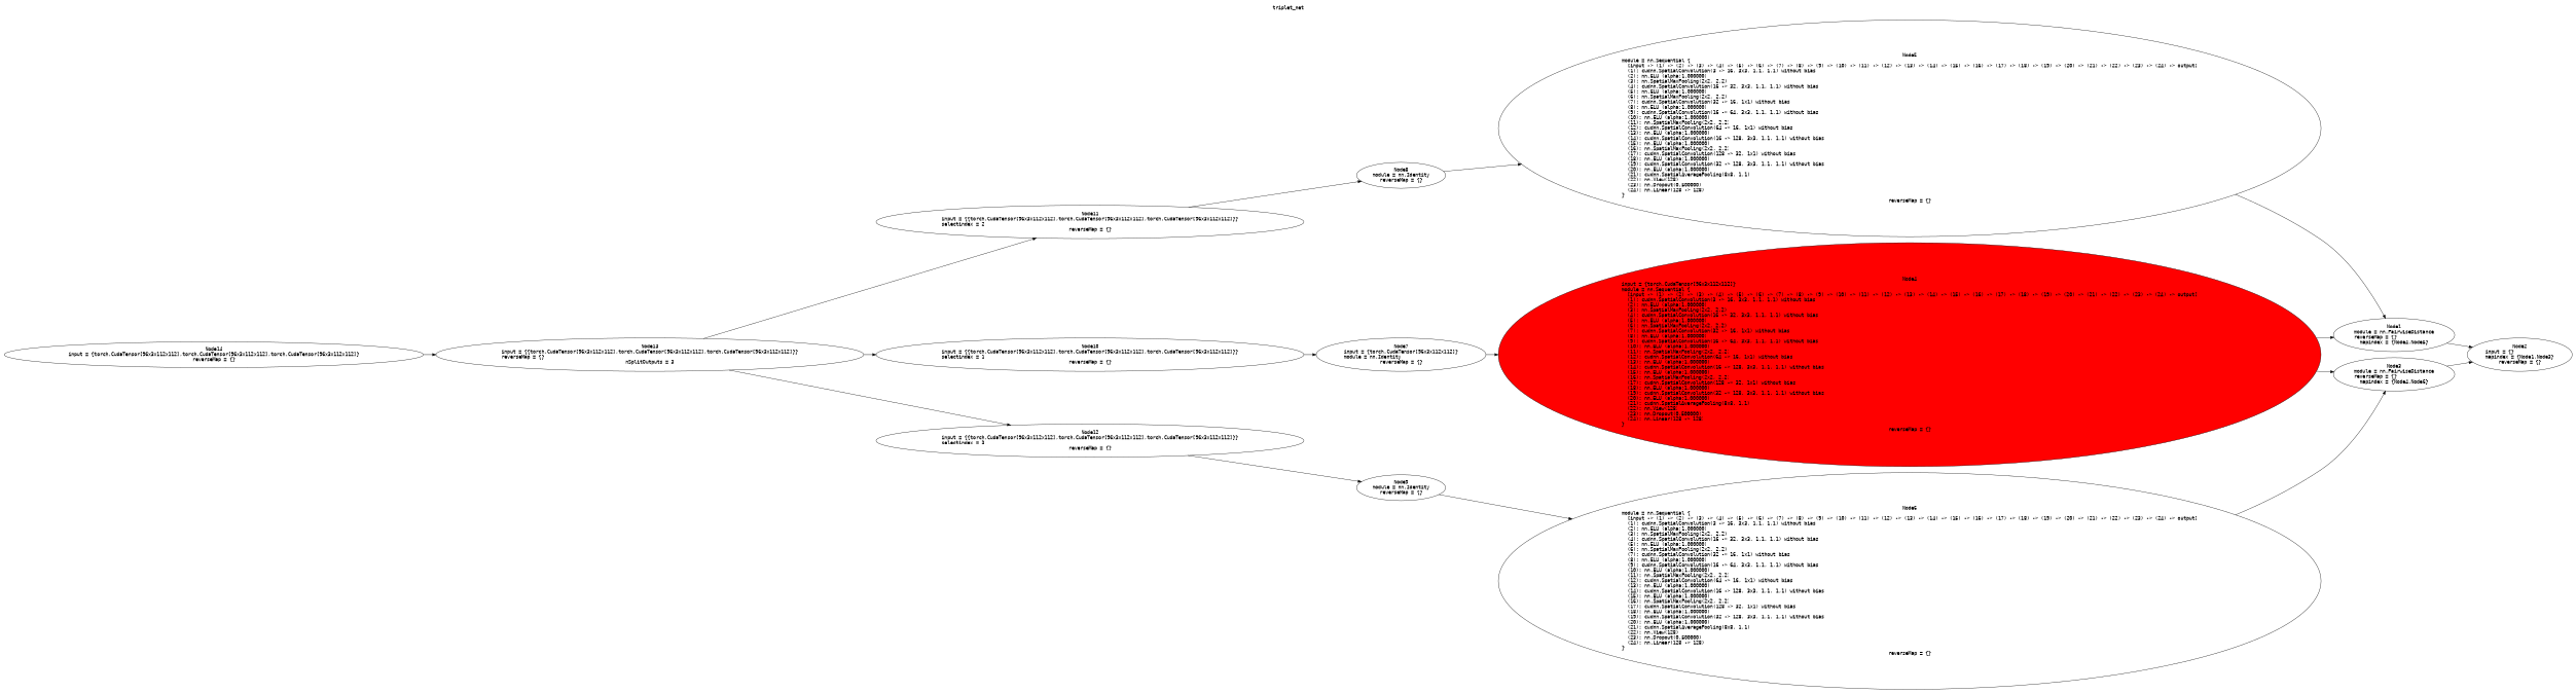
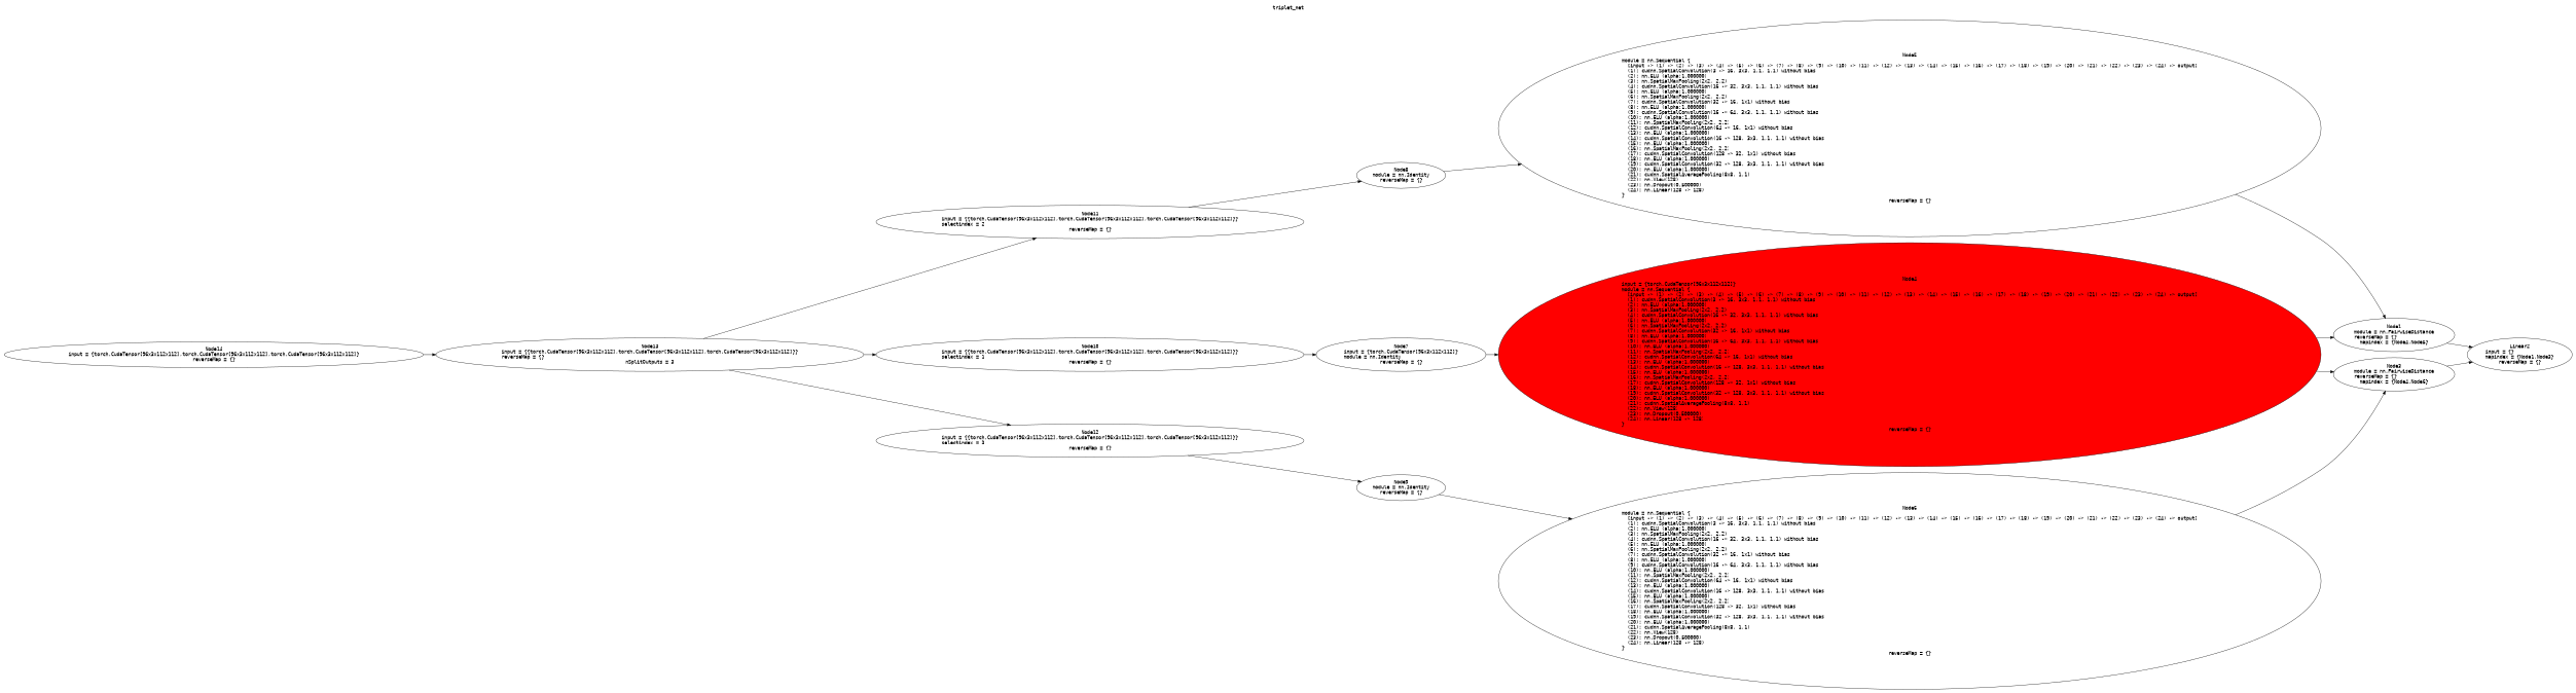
  digraph {
    label=triplet_net
    labelloc=t
    rankdir=LR
    fontname="DejaVu Sans Mono"
    node [shape=oval fontname="DejaVu Sans Mono"]
    edge [fontname="DejaVu Sans Mono"]
    n1 [label="Node1\nmodule = nn.PairwiseDistance\lreverseMap = {}\lmapindex = {Node4,Node5}"]
-   n2 [label="Node2\ninput = {}\lmapindex = {Node1,Node3}\lreverseMap = {}"]
+   n2 [label="Linear2\ninput = {}\lmapindex = {Node1,Node3}\lreverseMap = {}"]
    n3 [label="Node3\nmodule = nn.PairwiseDistance\lreverseMap = {}\lmapindex = {Node4,Node6}"]
    n4 [fillcolor=red label="Node4\ninput = {torch.CudaTensor[96x3x112x112]}\lmodule = nn.Sequential {\l  [input -> (1) -> (2) -> (3) -> (4) -> (5) -> (6) -> (7) -> (8) -> (9) -> (10) -> (11) -> (12) -> (13) -> (14) -> (15) -> (16) -> (17) -> (18) -> (19) -> (20) -> (21) -> (22) -> (23) -> (24) -> output]\l  (1): cudnn.SpatialConvolution(3 -> 16, 3x3, 1,1, 1,1) without bias\l  (2): nn.ELU (alpha:1.000000)\l  (3): nn.SpatialMaxPooling(2x2, 2,2)\l  (4): cudnn.SpatialConvolution(16 -> 32, 3x3, 1,1, 1,1) without bias\l  (5): nn.ELU (alpha:1.000000)\l  (6): nn.SpatialMaxPooling(2x2, 2,2)\l  (7): cudnn.SpatialConvolution(32 -> 16, 1x1) without bias\l  (8): nn.ELU (alpha:1.000000)\l  (9): cudnn.SpatialConvolution(16 -> 64, 3x3, 1,1, 1,1) without bias\l  (10): nn.ELU (alpha:1.000000)\l  (11): nn.SpatialMaxPooling(2x2, 2,2)\l  (12): cudnn.SpatialConvolution(64 -> 16, 1x1) without bias\l  (13): nn.ELU (alpha:1.000000)\l  (14): cudnn.SpatialConvolution(16 -> 128, 3x3, 1,1, 1,1) without bias\l  (15): nn.ELU (alpha:1.000000)\l  (16): nn.SpatialMaxPooling(2x2, 2,2)\l  (17): cudnn.SpatialConvolution(128 -> 32, 1x1) without bias\l  (18): nn.ELU (alpha:1.000000)\l  (19): cudnn.SpatialConvolution(32 -> 128, 3x3, 1,1, 1,1) without bias\l  (20): nn.ELU (alpha:1.000000)\l  (21): cudnn.SpatialAveragePooling(8x8, 1,1)\l  (22): nn.View(128)\l  (23): nn.Dropout(0.500000)\l  (24): nn.Linear(128 -> 128)\l}\lreverseMap = {}" style=filled]
    n5 [label="Node5\nmodule = nn.Sequential {\l  [input -> (1) -> (2) -> (3) -> (4) -> (5) -> (6) -> (7) -> (8) -> (9) -> (10) -> (11) -> (12) -> (13) -> (14) -> (15) -> (16) -> (17) -> (18) -> (19) -> (20) -> (21) -> (22) -> (23) -> (24) -> output]\l  (1): cudnn.SpatialConvolution(3 -> 16, 3x3, 1,1, 1,1) without bias\l  (2): nn.ELU (alpha:1.000000)\l  (3): nn.SpatialMaxPooling(2x2, 2,2)\l  (4): cudnn.SpatialConvolution(16 -> 32, 3x3, 1,1, 1,1) without bias\l  (5): nn.ELU (alpha:1.000000)\l  (6): nn.SpatialMaxPooling(2x2, 2,2)\l  (7): cudnn.SpatialConvolution(32 -> 16, 1x1) without bias\l  (8): nn.ELU (alpha:1.000000)\l  (9): cudnn.SpatialConvolution(16 -> 64, 3x3, 1,1, 1,1) without bias\l  (10): nn.ELU (alpha:1.000000)\l  (11): nn.SpatialMaxPooling(2x2, 2,2)\l  (12): cudnn.SpatialConvolution(64 -> 16, 1x1) without bias\l  (13): nn.ELU (alpha:1.000000)\l  (14): cudnn.SpatialConvolution(16 -> 128, 3x3, 1,1, 1,1) without bias\l  (15): nn.ELU (alpha:1.000000)\l  (16): nn.SpatialMaxPooling(2x2, 2,2)\l  (17): cudnn.SpatialConvolution(128 -> 32, 1x1) without bias\l  (18): nn.ELU (alpha:1.000000)\l  (19): cudnn.SpatialConvolution(32 -> 128, 3x3, 1,1, 1,1) without bias\l  (20): nn.ELU (alpha:1.000000)\l  (21): cudnn.SpatialAveragePooling(8x8, 1,1)\l  (22): nn.View(128)\l  (23): nn.Dropout(0.500000)\l  (24): nn.Linear(128 -> 128)\l}\lreverseMap = {}"]
    n6 [label="Node6\nmodule = nn.Sequential {\l  [input -> (1) -> (2) -> (3) -> (4) -> (5) -> (6) -> (7) -> (8) -> (9) -> (10) -> (11) -> (12) -> (13) -> (14) -> (15) -> (16) -> (17) -> (18) -> (19) -> (20) -> (21) -> (22) -> (23) -> (24) -> output]\l  (1): cudnn.SpatialConvolution(3 -> 16, 3x3, 1,1, 1,1) without bias\l  (2): nn.ELU (alpha:1.000000)\l  (3): nn.SpatialMaxPooling(2x2, 2,2)\l  (4): cudnn.SpatialConvolution(16 -> 32, 3x3, 1,1, 1,1) without bias\l  (5): nn.ELU (alpha:1.000000)\l  (6): nn.SpatialMaxPooling(2x2, 2,2)\l  (7): cudnn.SpatialConvolution(32 -> 16, 1x1) without bias\l  (8): nn.ELU (alpha:1.000000)\l  (9): cudnn.SpatialConvolution(16 -> 64, 3x3, 1,1, 1,1) without bias\l  (10): nn.ELU (alpha:1.000000)\l  (11): nn.SpatialMaxPooling(2x2, 2,2)\l  (12): cudnn.SpatialConvolution(64 -> 16, 1x1) without bias\l  (13): nn.ELU (alpha:1.000000)\l  (14): cudnn.SpatialConvolution(16 -> 128, 3x3, 1,1, 1,1) without bias\l  (15): nn.ELU (alpha:1.000000)\l  (16): nn.SpatialMaxPooling(2x2, 2,2)\l  (17): cudnn.SpatialConvolution(128 -> 32, 1x1) without bias\l  (18): nn.ELU (alpha:1.000000)\l  (19): cudnn.SpatialConvolution(32 -> 128, 3x3, 1,1, 1,1) without bias\l  (20): nn.ELU (alpha:1.000000)\l  (21): cudnn.SpatialAveragePooling(8x8, 1,1)\l  (22): nn.View(128)\l  (23): nn.Dropout(0.500000)\l  (24): nn.Linear(128 -> 128)\l}\lreverseMap = {}"]
    n7 [label="Node7\ninput = {torch.CudaTensor[96x3x112x112]}\lmodule = nn.Identity\lreverseMap = {}"]
    n8 [label="Node8\nmodule = nn.Identity\lreverseMap = {}"]
    n9 [label="Node9\nmodule = nn.Identity\lreverseMap = {}"]
    n10 [label="Node10\ninput = {{torch.CudaTensor[96x3x112x112],torch.CudaTensor[96x3x112x112],torch.CudaTensor[96x3x112x112]}}\lselectindex = 1\lreverseMap = {}"]
    n11 [label="Node11\ninput = {{torch.CudaTensor[96x3x112x112],torch.CudaTensor[96x3x112x112],torch.CudaTensor[96x3x112x112]}}\lselectindex = 2\lreverseMap = {}"]
    n12 [label="Node12\ninput = {{torch.CudaTensor[96x3x112x112],torch.CudaTensor[96x3x112x112],torch.CudaTensor[96x3x112x112]}}\lselectindex = 3\lreverseMap = {}"]
    n13 [label="Node13\ninput = {{torch.CudaTensor[96x3x112x112],torch.CudaTensor[96x3x112x112],torch.CudaTensor[96x3x112x112]}}\lreverseMap = {}\lnSplitOutputs = 3"]
    n14 [label="Node14\ninput = {torch.CudaTensor[96x3x112x112],torch.CudaTensor[96x3x112x112],torch.CudaTensor[96x3x112x112]}\lreverseMap = {}"]
    n1 -> n2
    n3 -> n2
    n4 -> n1
    n4 -> n3
    n5 -> n1
    n6 -> n3
    n7 -> n4
    n8 -> n5
    n9 -> n6
    n10 -> n7
    n11 -> n8
    n12 -> n9
    n13 -> n10
    n13 -> n11
    n13 -> n12
    n14 -> n13
  }
